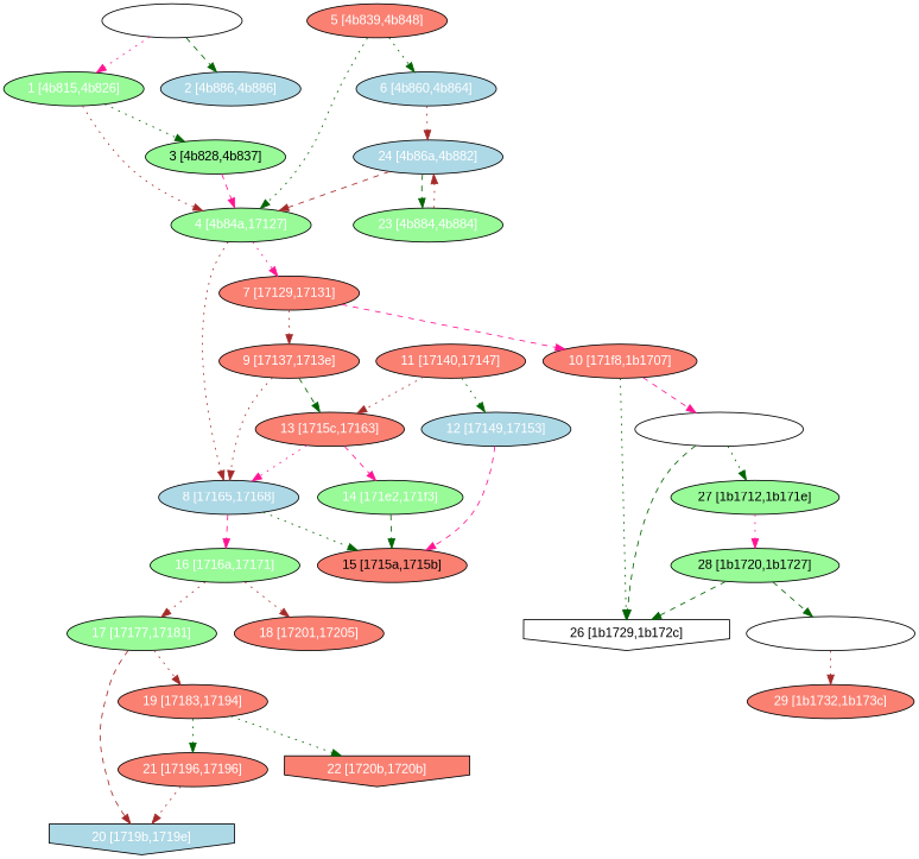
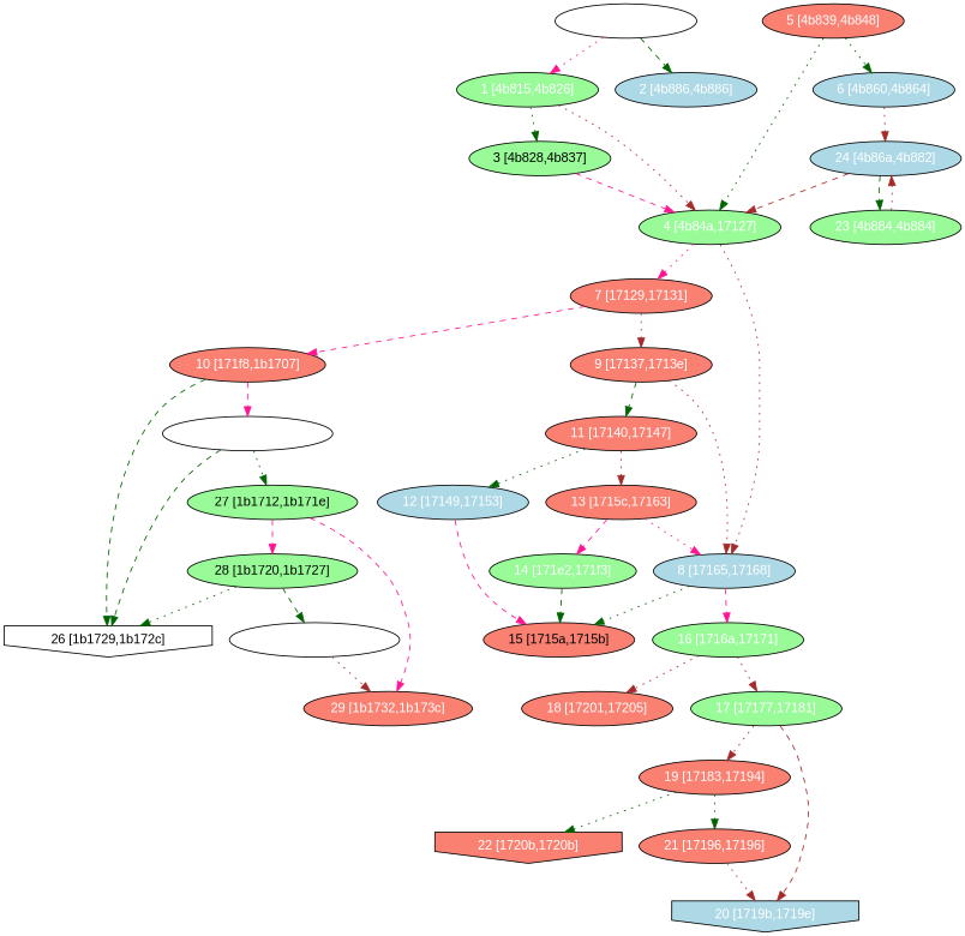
  digraph {
    fontname="Liberation Sans"
    node [fillcolor=salmon fontcolor="#ffffff" fontname="Liberation Sans" shape=oval style=filled]
    edge [color=darkgreen fontname="Liberation Sans" style=dotted]
    n1 [fillcolor=white label="0 [4b810,4b813]"]
    n2 [fillcolor=palegreen label="1 [4b815,4b826]"]
    n3 [fillcolor=lightblue label="2 [4b886,4b886]"]
    n4 [fillcolor=palegreen fontcolor="#000000" label="3 [4b828,4b837]"]
    n5 [fillcolor=palegreen label="4 [4b84a,17127]"]
    n6 [label="7 [17129,17131]"]
    n7 [fillcolor=lightblue label="8 [17165,17168]"]
    n8 [label="5 [4b839,4b848]"]
    n9 [fillcolor=lightblue label="6 [4b860,4b864]"]
    n10 [label="9 [17137,1713e]"]
    n11 [label="10 [171f8,1b1707]"]
    n12 [fontcolor="#000000" label="15 [1715a,1715b]"]
    n13 [fillcolor=palegreen label="16 [1716a,17171]"]
    n14 [fillcolor=lightblue label="24 [4b86a,4b882]"]
    n15 [fillcolor=palegreen label="23 [4b884,4b884]"]
    n16 [label="11 [17140,17147]"]
    n17 [fillcolor=white label="25 [1b1709,1b1710]"]
    n18 [fillcolor=white fontcolor="#000000" label="26 [1b1729,1b172c]" shape=invhouse]
    n19 [fillcolor=palegreen label="17 [17177,17181]"]
    n20 [label="18 [17201,17205]"]
    n21 [fillcolor=lightblue label="12 [17149,17153]"]
    n22 [label="13 [1715c,17163]"]
    n23 [fillcolor=palegreen fontcolor="#000000" label="27 [1b1712,1b171e]"]
    n24 [fillcolor=palegreen label="14 [171e2,171f3]"]
    n25 [label="19 [17183,17194]"]
    n26 [fillcolor=lightblue label="20 [1719b,1719e]" shape=invhouse]
    n27 [label="21 [17196,17196]"]
    n28 [label="22 [1720b,1720b]" shape=invhouse]
    n29 [fillcolor=palegreen fontcolor="#000000" label="28 [1b1720,1b1727]"]
    n30 [label="29 [1b1732,1b173c]"]
    n31 [fillcolor=white label="30 [1b173d,1b1744]"]
    n1 -> n2 [color=deeppink]
    n1 -> n3 [style=dashed]
    n2 -> n4
    n2 -> n5 [color=brown]
    n4 -> n5 [color=deeppink style=dashed]
    n5 -> n6 [color=deeppink]
    n5 -> n7 [color=brown]
    n6 -> n10 [color=brown]
    n6 -> n11 [color=deeppink style=dashed]
    n7 -> n12
    n7 -> n13 [color=deeppink style=dashed]
    n8 -> n5
    n8 -> n9
    n9 -> n14 [color=brown]
    n10 -> n7 [color=brown]
-   n10 -> n22 [style=dashed]
+   n10 -> n16 [style=dashed]
    n11 -> n17 [color=deeppink style=dashed]
-   n11 -> n18
+   n11 -> n18 [style=dashed]
    n13 -> n19 [color=brown]
    n13 -> n20 [color=brown]
    n14 -> n5 [color=brown style=dashed]
    n14 -> n15 [style=dashed]
    n15 -> n14 [color=brown]
    n16 -> n21
    n16 -> n22 [color=brown]
    n17 -> n18 [style=dashed]
    n17 -> n23
    n19 -> n25 [color=brown]
    n19 -> n26 [color=brown style=dashed]
    n21 -> n12 [color=deeppink style=dashed]
    n22 -> n7 [color=deeppink]
    n22 -> n24 [color=deeppink style=dashed]
-   n23 -> n29 [color=deeppink]
+   n23 -> n29 [color=deeppink style=dashed]
+   n23 -> n30 [color=deeppink style=dashed]
    n24 -> n12 [style=dashed]
    n25 -> n27
    n25 -> n28
    n27 -> n26 [color=brown]
-   n29 -> n18 [style=dashed]
+   n29 -> n18
    n29 -> n31 [style=dashed]
    n31 -> n30 [color=brown]
  }
